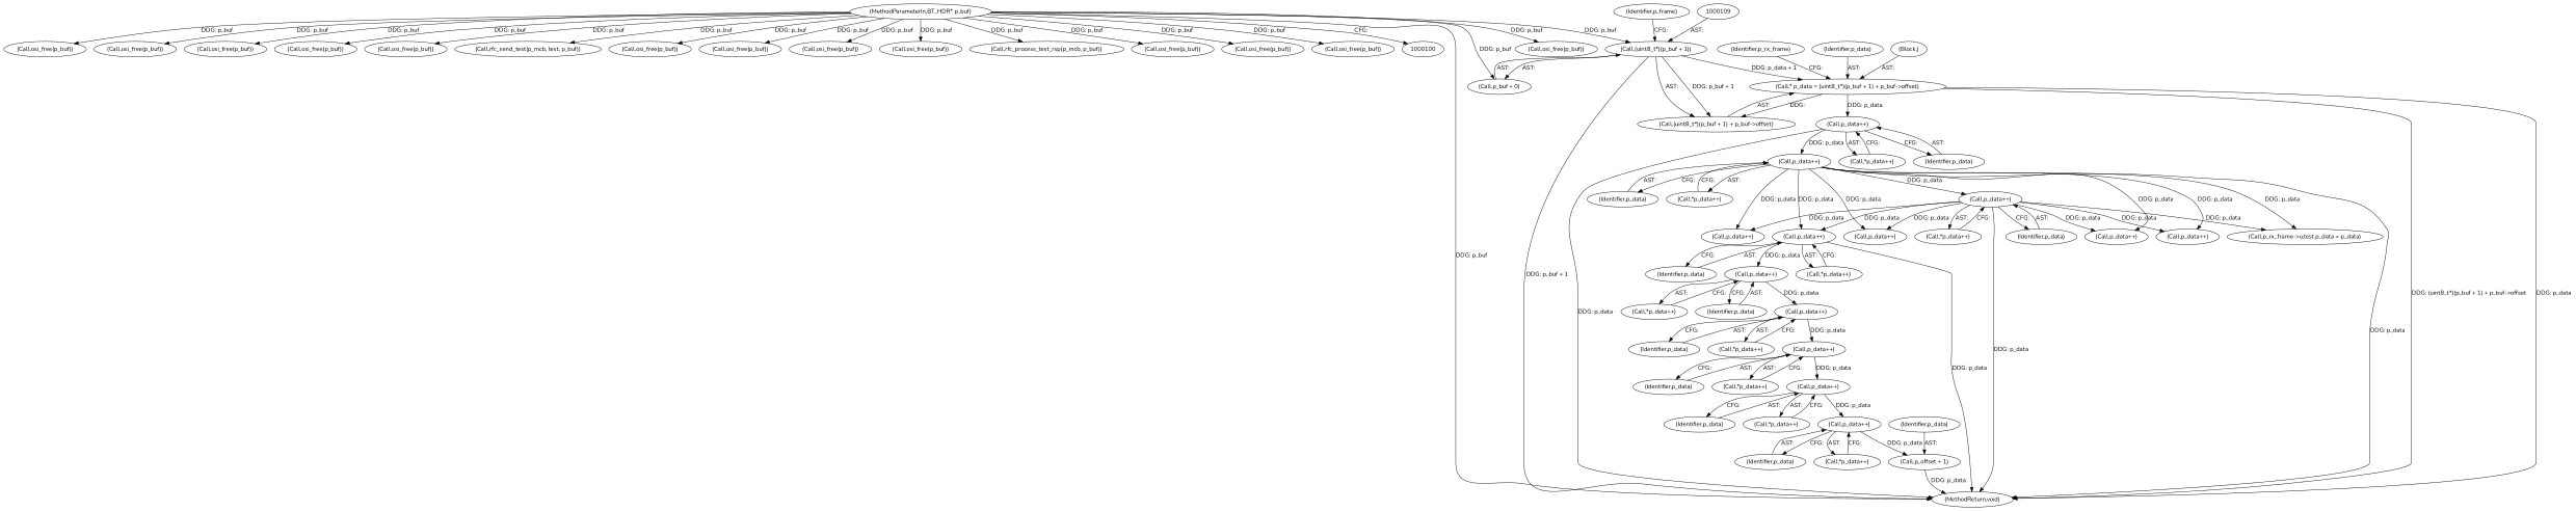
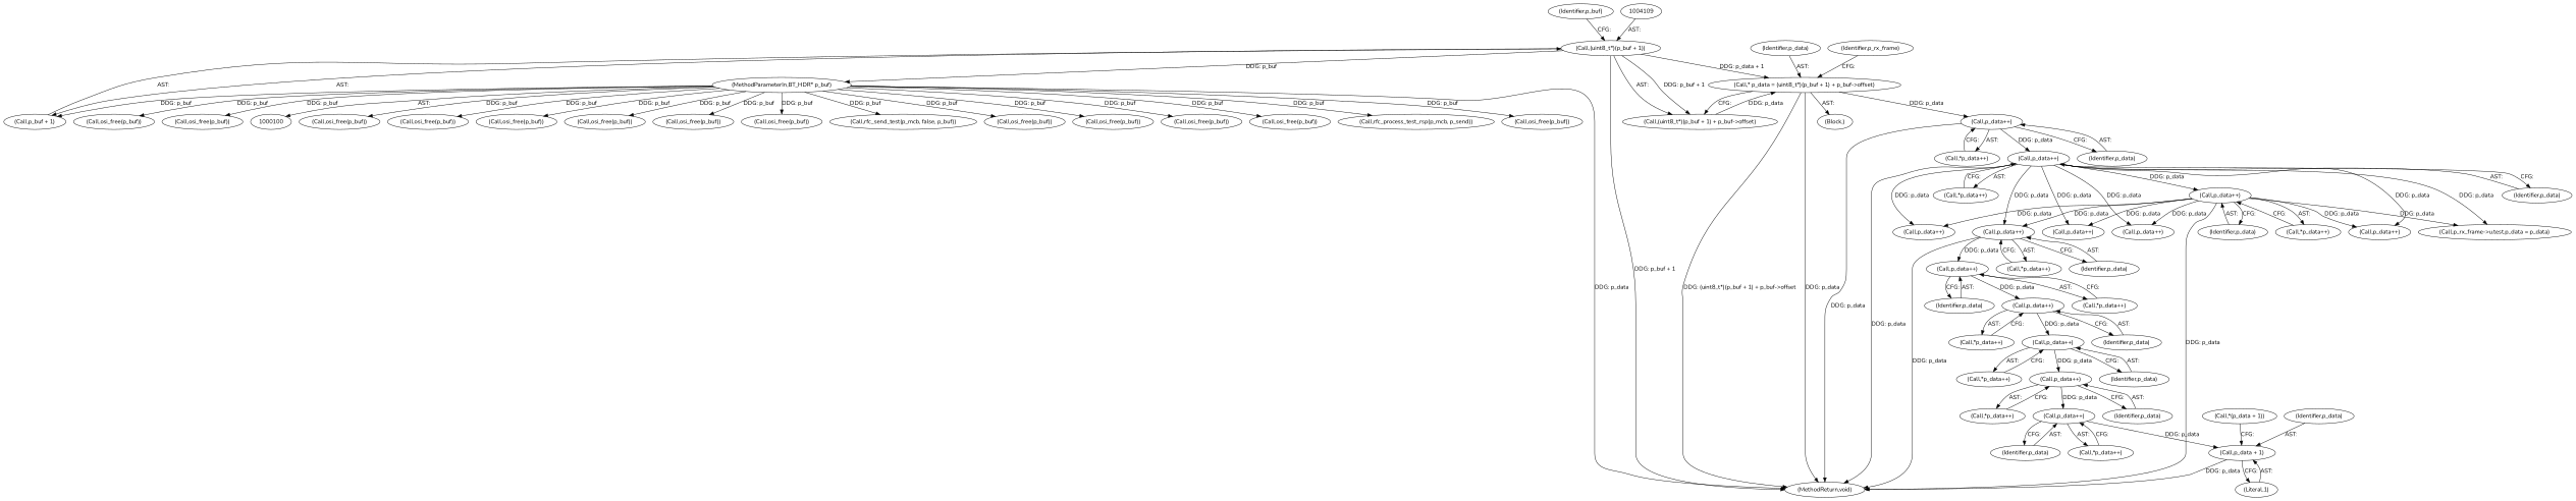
  digraph {
    fontname=Nunito
    node [fontname=Nunito]
    edge [fontname=Nunito]
    n1 [label="(Call,p_data++)"]
    n2 [label="(Call,p_data++)"]
    n3 [label="(Call,*p_data++)"]
    n4 [label="(MethodReturn,void)"]
    n5 [label="(Identifier,p_data)"]
    n6 [label="(Call,p_data++)"]
    n7 [label="(Call,*p_data++)"]
    n8 [label="(Identifier,p_data)"]
    n9 [label="(Call,p_data++)"]
    n10 [label="(Call,p_data++)"]
    n11 [label="(Call,p_data++)"]
    n12 [label="(Call,p_data++)"]
    n13 [label="(Call,p_rx_frame->u.test.p_data = p_data)"]
    n14 [label="(Identifier,p_data)"]
    n15 [label="(Call,p_data++)"]
    n16 [label="(Call,*p_data++)"]
    n17 [label="(Call,p_data++)"]
    n18 [label="(Identifier,p_data)"]
    n19 [label="(Call,*p_data++)"]
    n20 [label="(Call,p_data++)"]
    n21 [label="(Call,*p_data++)"]
    n22 [label="(Identifier,p_data)"]
    n23 [label="(Call,* p_data = (uint8_t*)(p_buf + 1) + p_buf->offset)"]
    n24 [label="(Block,)"]
    n25 [label="(Call,(uint8_t*)(p_buf + 1) + p_buf->offset)"]
    n26 [label="(Call,(uint8_t*)(p_buf + 1))"]
-   n27 [label="(Call,p_buf + 0)"]
+   n27 [label="(Call,p_buf + 1)"]
    n28 [label="(MethodParameterIn,BT_HDR* p_buf)"]
    n29 [label="(Call,osi_free(p_buf))"]
    n30 [label="(Call,osi_free(p_buf))"]
    n31 [label="(Call,osi_free(p_buf))"]
    n32 [label="(Call,osi_free(p_buf))"]
    n33 [label="(Call,osi_free(p_buf))"]
    n34 [label="(Call,osi_free(p_buf))"]
-   n35 [label="(Call,rfc_send_test(p_mcb, test, p_buf))"]
+   n35 [label="(Call,rfc_send_test(p_mcb, false, p_buf))"]
    n36 [label="(Call,osi_free(p_buf))"]
    n37 [label="(Call,osi_free(p_buf))"]
    n38 [label="(Call,osi_free(p_buf))"]
    n39 [label="(Call,osi_free(p_buf))"]
-   n40 [label="(Call,rfc_process_test_rsp(p_mcb, p_buf))"]
+   n40 [label="(Call,rfc_process_test_rsp(p_mcb, p_send))"]
    n41 [label="(Call,osi_free(p_buf))"]
    n42 [label="(Call,osi_free(p_buf))"]
    n43 [label="(Call,osi_free(p_buf))"]
    1000100
    n45 [label="(Call,p_data++)"]
    n46 [label="(Identifier,p_data)"]
    n47 [label="(Call,*p_data++)"]
    n48 [label="(Call,p_data++)"]
    n49 [label="(Identifier,p_data)"]
    n50 [label="(Call,*p_data++)"]
    n51 [label="(Call,p_data++)"]
    n52 [label="(Identifier,p_data)"]
    n53 [label="(Call,*p_data++)"]
-   n54 [label="(Call,p_offset + 1)"]
+   n54 [label="(Call,p_data + 1)"]
    n55 [label="(Call,*p_data++)"]
    n56 [label="(Identifier,p_data)"]
+   n57 [label="(Literal,1)"]
+   n58 [label="(Call,*(p_data + 1))"]
    n59 [label="(Identifier,p_data)"]
    n60 [label="(Identifier,p_rx_frame)"]
    n61 [label="(Identifier,p_data)"]
-   n62 [label="(Identifier,p_frame)"]
-   1000109
+   n62 [label="(Identifier,p_buf)"]
+   1000109 [label=1004109]
    n1 -> n2 [label="DDG: p_data"]
    n1 -> n3 [label="AST: "]
    n1 -> n4 [label="DDG: p_data"]
    n1 -> n5 [label="CFG: "]
    n2 -> n6 [label="DDG: p_data"]
    n2 -> n7 [label="AST: "]
    n2 -> n8 [label="CFG: "]
    n3 -> n1 [label="CFG: "]
    n5 -> n1 [label="AST: "]
    n6 -> n45 [label="DDG: p_data"]
    n6 -> n46 [label="CFG: "]
    n6 -> n47 [label="AST: "]
    n7 -> n2 [label="CFG: "]
    n8 -> n2 [label="AST: "]
    n9 -> n1 [label="DDG: p_data"]
    n9 -> n4 [label="DDG: p_data"]
    n9 -> n10 [label="DDG: p_data"]
    n9 -> n11 [label="DDG: p_data"]
    n9 -> n12 [label="DDG: p_data"]
    n9 -> n13 [label="DDG: p_data"]
    n9 -> n14 [label="CFG: "]
    n9 -> n15 [label="DDG: p_data"]
    n9 -> n16 [label="AST: "]
    n14 -> n9 [label="AST: "]
    n16 -> n9 [label="CFG: "]
    n17 -> n1 [label="DDG: p_data"]
    n17 -> n4 [label="DDG: p_data"]
    n17 -> n9 [label="DDG: p_data"]
    n17 -> n10 [label="DDG: p_data"]
    n17 -> n11 [label="DDG: p_data"]
    n17 -> n12 [label="DDG: p_data"]
    n17 -> n13 [label="DDG: p_data"]
    n17 -> n15 [label="DDG: p_data"]
    n17 -> n18 [label="CFG: "]
    n17 -> n19 [label="AST: "]
    n18 -> n17 [label="AST: "]
    n19 -> n17 [label="CFG: "]
    n20 -> n4 [label="DDG: p_data"]
    n20 -> n17 [label="DDG: p_data"]
    n20 -> n21 [label="AST: "]
    n20 -> n22 [label="CFG: "]
    n21 -> n20 [label="CFG: "]
    n22 -> n20 [label="AST: "]
    n23 -> n4 [label="DDG: (uint8_t*)(p_buf + 1) + p_buf->offset"]
    n23 -> n4 [label="DDG: p_data"]
    n23 -> n20 [label="DDG: p_data"]
-   n24 -> n23 [label="AST: "]
-   n23 -> n25 [label="DDG: "]
-   n25 -> n23 [label="AST: "]
+   n23 -> n24 [label="AST: "]
+   n23 -> n25 [label="CFG: "]
+   n25 -> n23 [label="DDG: p_data"]
    n26 -> n4 [label="DDG: p_buf + 1"]
    n26 -> n23 [label="DDG: p_data + 1"]
    n26 -> n25 [label="AST: "]
    n26 -> n25 [label="DDG: p_buf + 1"]
    n26 -> n27 [label="AST: "]
    n27 -> n26 [label="AST: "]
-   n28 -> n4 [label="DDG: p_buf"]
-   n28 -> n26 [label="DDG: p_buf"]
+   n28 -> n4 [label="DDG: p_data"]
+   n26 -> n28 [label="DDG: p_buf"]
    n28 -> n27 [label="DDG: p_buf"]
    n28 -> n29 [label="DDG: p_buf"]
    n28 -> n30 [label="DDG: p_buf"]
    n28 -> n31 [label="DDG: p_buf"]
    n28 -> n32 [label="DDG: p_buf"]
    n28 -> n33 [label="DDG: p_buf"]
    n28 -> n34 [label="DDG: p_buf"]
    n28 -> n35 [label="DDG: p_buf"]
    n28 -> n36 [label="DDG: p_buf"]
    n28 -> n37 [label="DDG: p_buf"]
    n28 -> n38 [label="DDG: p_buf"]
    n28 -> n39 [label="DDG: p_buf"]
    n28 -> n40 [label="DDG: p_buf"]
    n28 -> n41 [label="DDG: p_buf"]
    n28 -> n42 [label="DDG: p_buf"]
    n28 -> n43 [label="DDG: p_buf"]
-   n28 -> 1000100 [label="CFG: "]
+   n28 -> 1000100 [label="AST: "]
    n45 -> n48 [label="DDG: p_data"]
    n45 -> n49 [label="CFG: "]
    n45 -> n50 [label="AST: "]
    n46 -> n6 [label="AST: "]
    n47 -> n6 [label="CFG: "]
    n48 -> n51 [label="DDG: p_data"]
    n48 -> n52 [label="CFG: "]
    n48 -> n53 [label="AST: "]
    n49 -> n45 [label="AST: "]
    n50 -> n45 [label="CFG: "]
    n51 -> n54 [label="DDG: p_data"]
    n51 -> n55 [label="AST: "]
    n51 -> n56 [label="CFG: "]
    n52 -> n48 [label="AST: "]
    n53 -> n48 [label="CFG: "]
    n54 -> n4 [label="DDG: p_data"]
+   n54 -> n57 [label="CFG: "]
    n55 -> n51 [label="CFG: "]
    n56 -> n51 [label="AST: "]
+   n57 -> n54 [label="AST: "]
+   n58 -> n54 [label="CFG: "]
    n59 -> n54 [label="AST: "]
    n60 -> n23 [label="CFG: "]
    n61 -> n23 [label="AST: "]
    n62 -> n26 [label="CFG: "]
    1000109 -> n26 [label="AST: "]
  }
